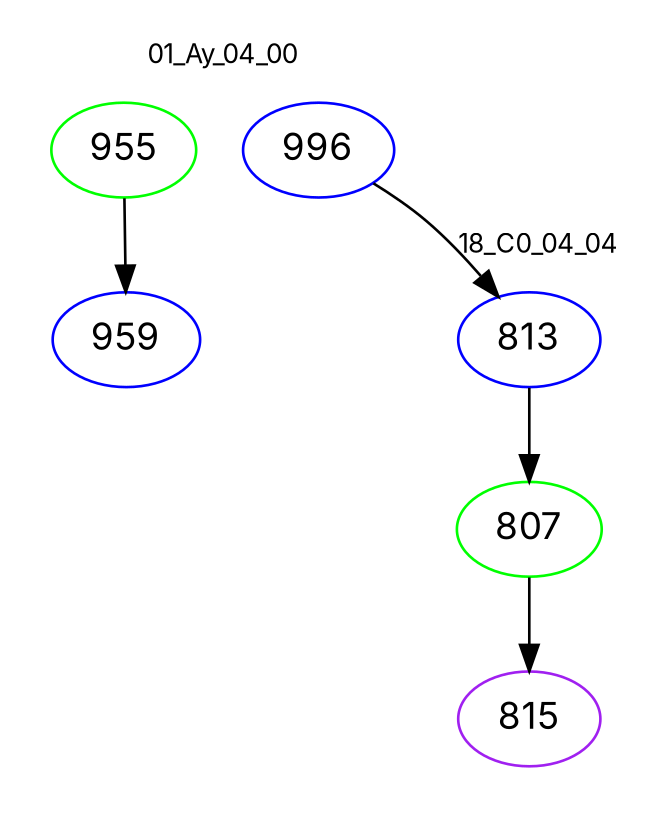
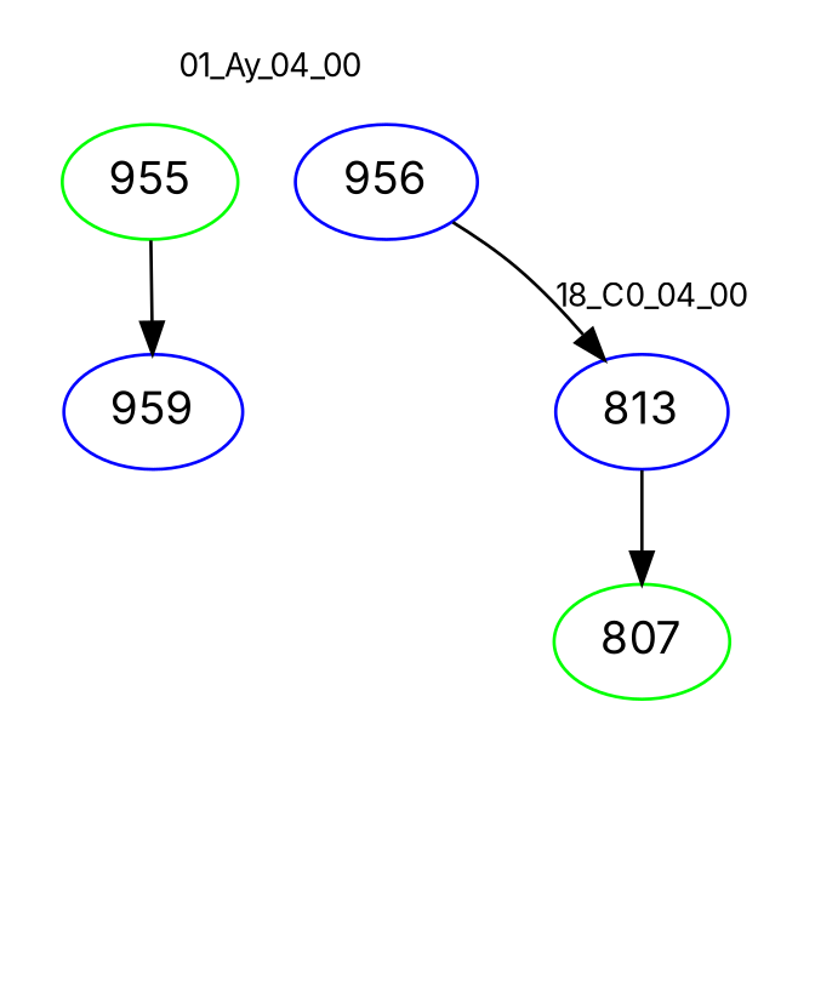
  digraph {
    fontname=Inter
    node [color=blue fontname=Inter]
    edge [color=black fontname=Inter]
-   n1 [label=996]
+   n1 [label=956]
    n2 [color=green label=955]
    n3 [label=959]
    n4 [label=813]
    n5 [color=green label=807]
-   n6 [color=purple label=815]
    subgraph cluster_1 {
      color=white
      fontsize=10
      label="01_Ay_04_00"
      n1
      n2
      n3
    }
    subgraph cluster_2 {
      color=white
      fontsize=10
-     label="18_C0_04_04"
+     label="18_C0_04_00"
      n4
      n5
-     n6
    }
    n1 -> n4
    n2 -> n3
    n4 -> n5
-   n5 -> n6
  }
